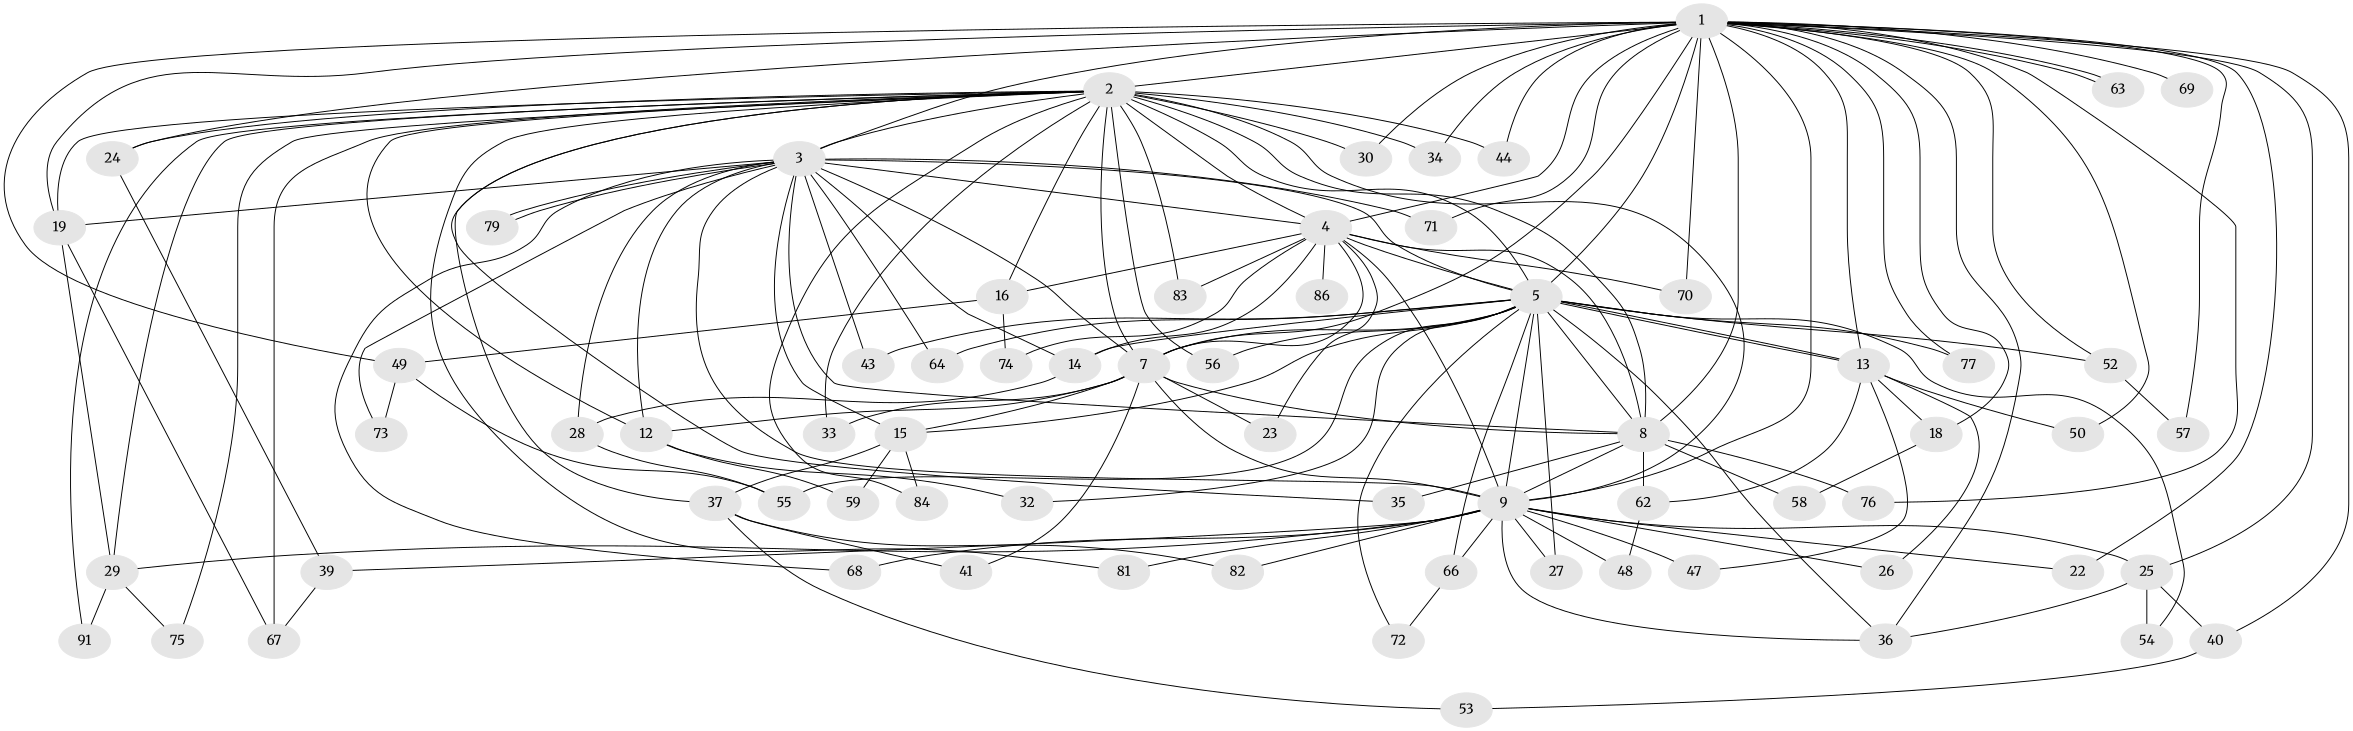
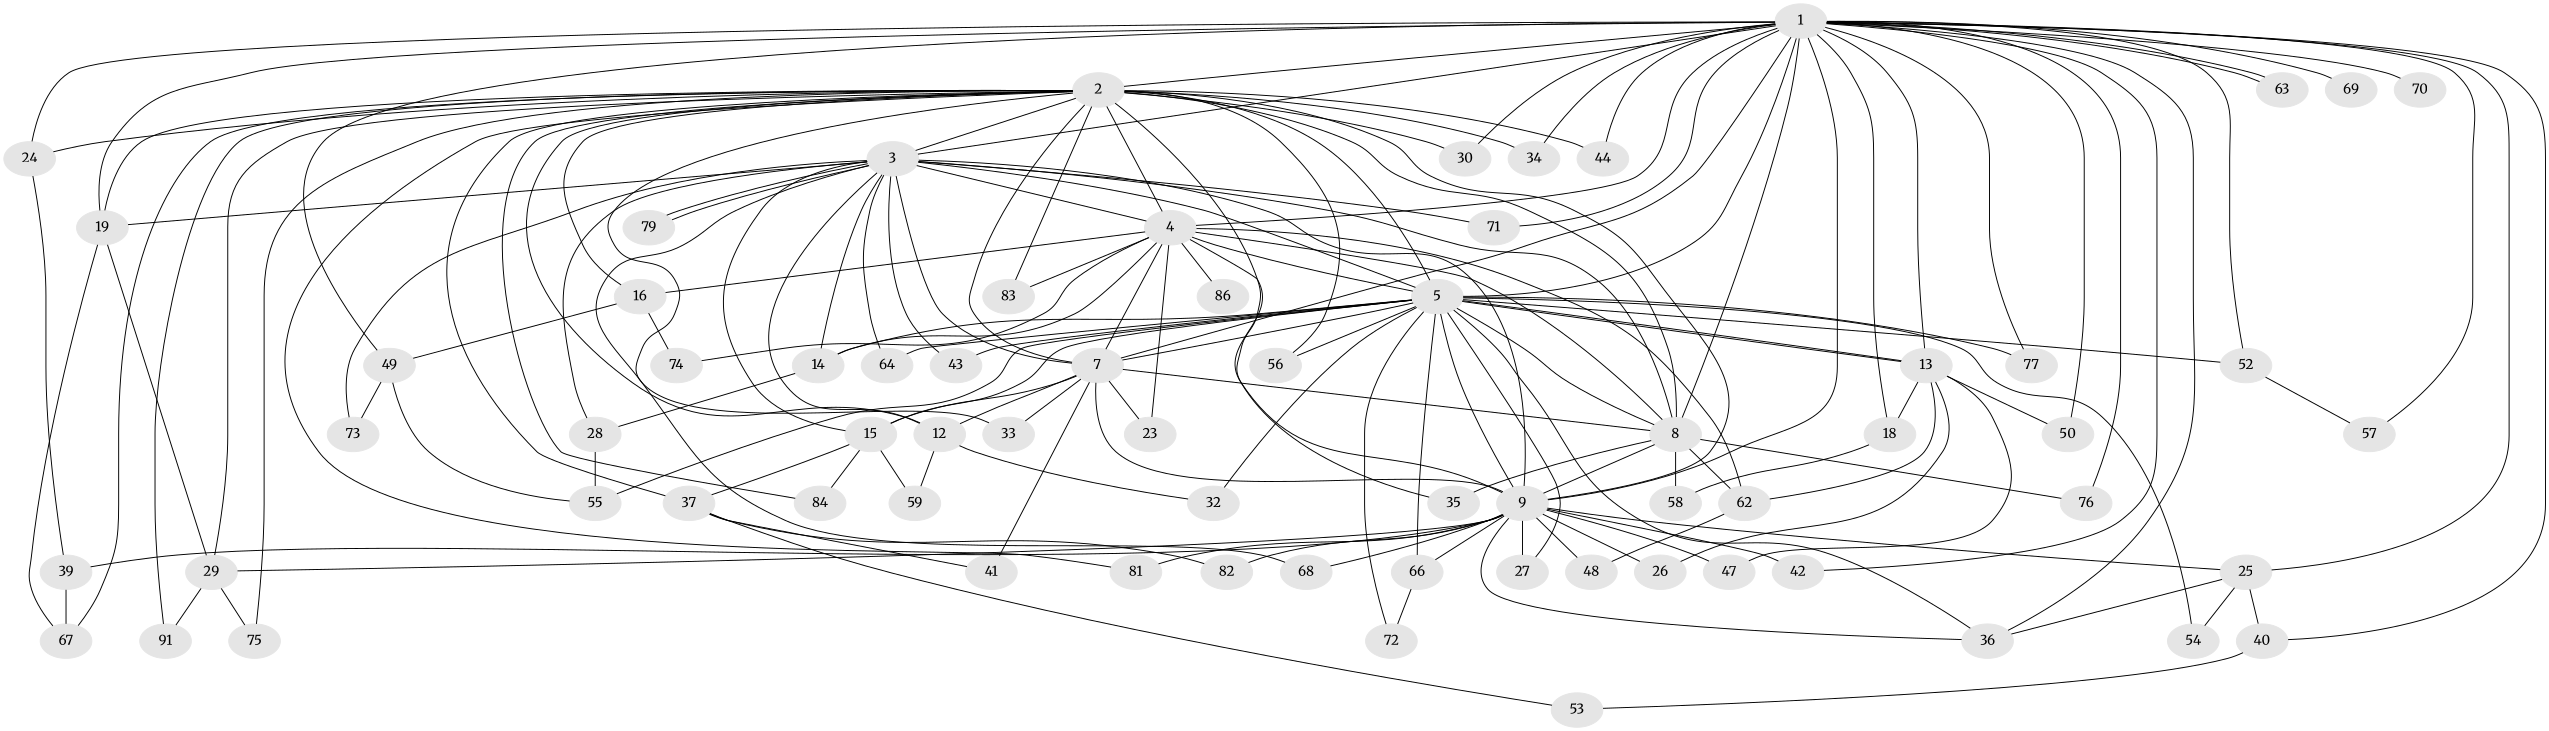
  graph {
    fontname=Merriweather
    node [color=gray90 fontname=Merriweather style=filled]
    edge [fontname=Merriweather]
    1 [super="+10"]
    2 [super="+6"]
    3 [super="+45"]
    4 [super="+80"]
    5 [super="+22"]
    7 [super="+60"]
    8
    9 [super="+11"]
    13 [super="+20"]
    18
    19 [super="+65"]
    24
    25 [super="+78"]
    30
    34
    36 [super="+38"]
    40
-   42 [label=22]
+   42
    44
    49
    50
    52
    57
    63
    69
    70
    71
    76
    77
    12 [super="+21"]
    16
    29 [super="+31"]
    33
    35
    37
    n36 [label=91]
    56
    67 [super="+85"]
    75
    81
    83
    84
    14
    15 [super="+46"]
    28
    43
    64
    68
    73
    79
    23
    74
    86
    27
    32
    54
    55 [super="+61"]
    66 [super="+87"]
    72
    41
    58
    62
    26
    39
    47
    48
    82
    53
    59
    1 -- 2 [weight=4]
    1 -- 3 [weight=2]
    1 -- 4 [weight=3]
    1 -- 5 [weight=2]
    1 -- 7 [weight=2]
    1 -- 8 [weight=2]
    1 -- 9 [weight=3]
    1 -- 13
    1 -- 18
    1 -- 19
    1 -- 24
    1 -- 25
    1 -- 30
    1 -- 34
    1 -- 36
    1 -- 40
    1 -- 42
    1 -- 44
    1 -- 49
    1 -- 50
    1 -- 52
    1 -- 57
    1 -- 63
    1 -- 63
    1 -- 69 [weight=2]
    1 -- 70
    1 -- 71
    1 -- 76
    1 -- 77
    2 -- 3 [weight=2]
    2 -- 4 [weight=2]
    2 -- 5 [weight=2]
    2 -- 7 [weight=2]
    2 -- 8 [weight=2]
    2 -- 9 [weight=2]
    2 -- 19
    2 -- 24
    2 -- 30
    2 -- 34
    2 -- 44
    2 -- 12
    2 -- 16
    2 -- 29
    2 -- 33
    2 -- 35
    2 -- 37
    2 -- n36
    2 -- 56
    2 -- 67
    2 -- 75
    2 -- 81
    2 -- 83
    2 -- 84
    3 -- 4
    3 -- 5
    3 -- 7 [weight=2]
    3 -- 8
    3 -- 9
    3 -- 19
    3 -- 71
    3 -- 12
    3 -- 14
    3 -- 15
    3 -- 28
    3 -- 43
    3 -- 64
    3 -- 68
    3 -- 73
    3 -- 79
    3 -- 79
    4 -- 5
    4 -- 7
    4 -- 8
    4 -- 9
-   4 -- 70
+   4 -- 62
    4 -- 16
    4 -- 83
    4 -- 14
    4 -- 23
    4 -- 74
    4 -- 86
    5 -- 7
    5 -- 8
    5 -- 9
    5 -- 13
    5 -- 13
    5 -- 36
    5 -- 52
    5 -- 77
    5 -- 56
    5 -- 14
    5 -- 15
    5 -- 43
    5 -- 64
    5 -- 27
    5 -- 32
    5 -- 54
    5 -- 55
    5 -- 66
    5 -- 72
    7 -- 8
    7 -- 9
    7 -- 12
    7 -- 33
    7 -- 15
    7 -- 23
    7 -- 41
    8 -- 9
    8 -- 76
    8 -- 35
    8 -- 58
    8 -- 62
    9 -- 25
    9 -- 36
    9 -- 42
    9 -- 29
    9 -- 81
    9 -- 68
    9 -- 27
    9 -- 66 [weight=2]
    9 -- 26
    9 -- 39
    9 -- 47
    9 -- 48
    9 -- 82
    13 -- 18
    13 -- 50
    13 -- 62
    13 -- 26
    13 -- 47
    18 -- 58
    19 -- 29
    19 -- 67
    24 -- 39
    25 -- 36
    25 -- 40
    25 -- 54
    40 -- 53
    49 -- 73
    49 -- 55
    52 -- 57
    12 -- 32
    12 -- 59
    16 -- 49
    16 -- 74
    29 -- n36
    29 -- 75
    37 -- 41
    37 -- 82
    37 -- 53
    14 -- 28
    15 -- 37
    15 -- 84
    15 -- 59
    28 -- 55
    66 -- 72
    62 -- 48
    39 -- 67
  }
